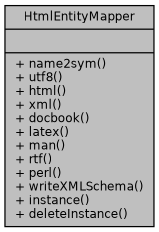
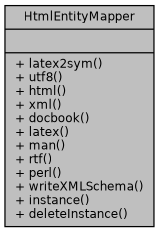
  digraph {
-   n1 [color=black fillcolor=grey75 fontcolor=black fontname=Helvetica fontsize=10 height=0.2 label="{HtmlEntityMapper\n||+ name2sym()\l+ utf8()\l+ html()\l+ xml()\l+ docbook()\l+ latex()\l+ man()\l+ rtf()\l+ perl()\l+ writeXMLSchema()\l+ instance()\l+ deleteInstance()\l}" shape=record style=filled width=0.4]
+   n1 [color=black fillcolor=grey75 fontcolor=black fontname=Helvetica fontsize=10 height=0.2 label="{HtmlEntityMapper\n||+ latex2sym()\l+ utf8()\l+ html()\l+ xml()\l+ docbook()\l+ latex()\l+ man()\l+ rtf()\l+ perl()\l+ writeXMLSchema()\l+ instance()\l+ deleteInstance()\l}" shape=record style=filled width=0.4]
  }
